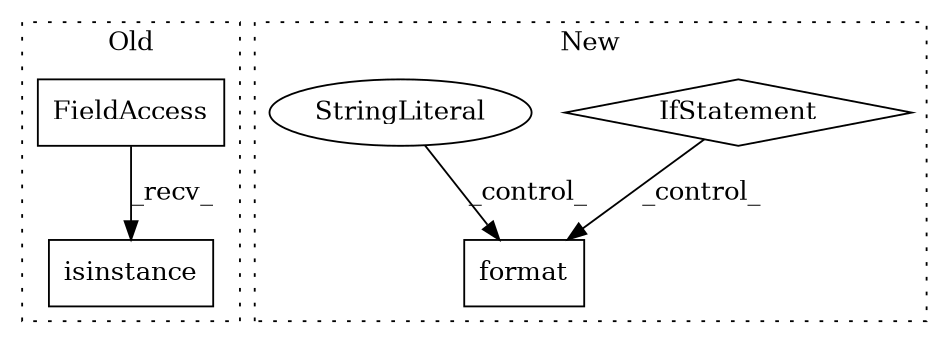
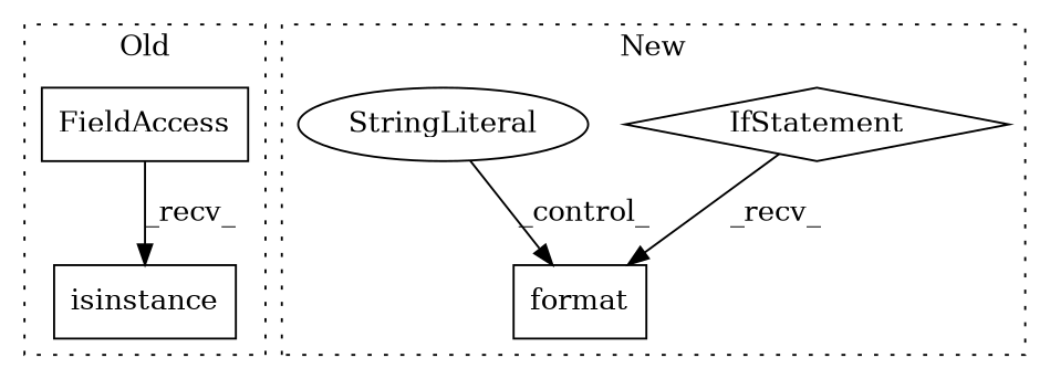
  digraph {
    node [a=32 shape=box]
    n1 [l="11,1" label=isinstance s="17294,17324"]
    n2 [a=22 l=10 label=FieldAccess s=17314]
    n3 [l="7,1" label=format s="18233,18254"]
    n4 [a=25 l="4,2" label=IfStatement s="17685,17723" shape=diamond]
    n5 [a=45 l=35 label=StringLiteral s=18197 shape=ellipse]
    subgraph cluster_1 {
      label=Old
      style=dotted
      n1
      n2
    }
    subgraph cluster_2 {
      label=New
      style=dotted
      n3
      n4
      n5
    }
    n2 -> n1 [label=_recv_]
-   n4 -> n3 [label=_control_]
+   n4 -> n3 [label=_recv_]
    n5 -> n3 [label=_control_]
  }
